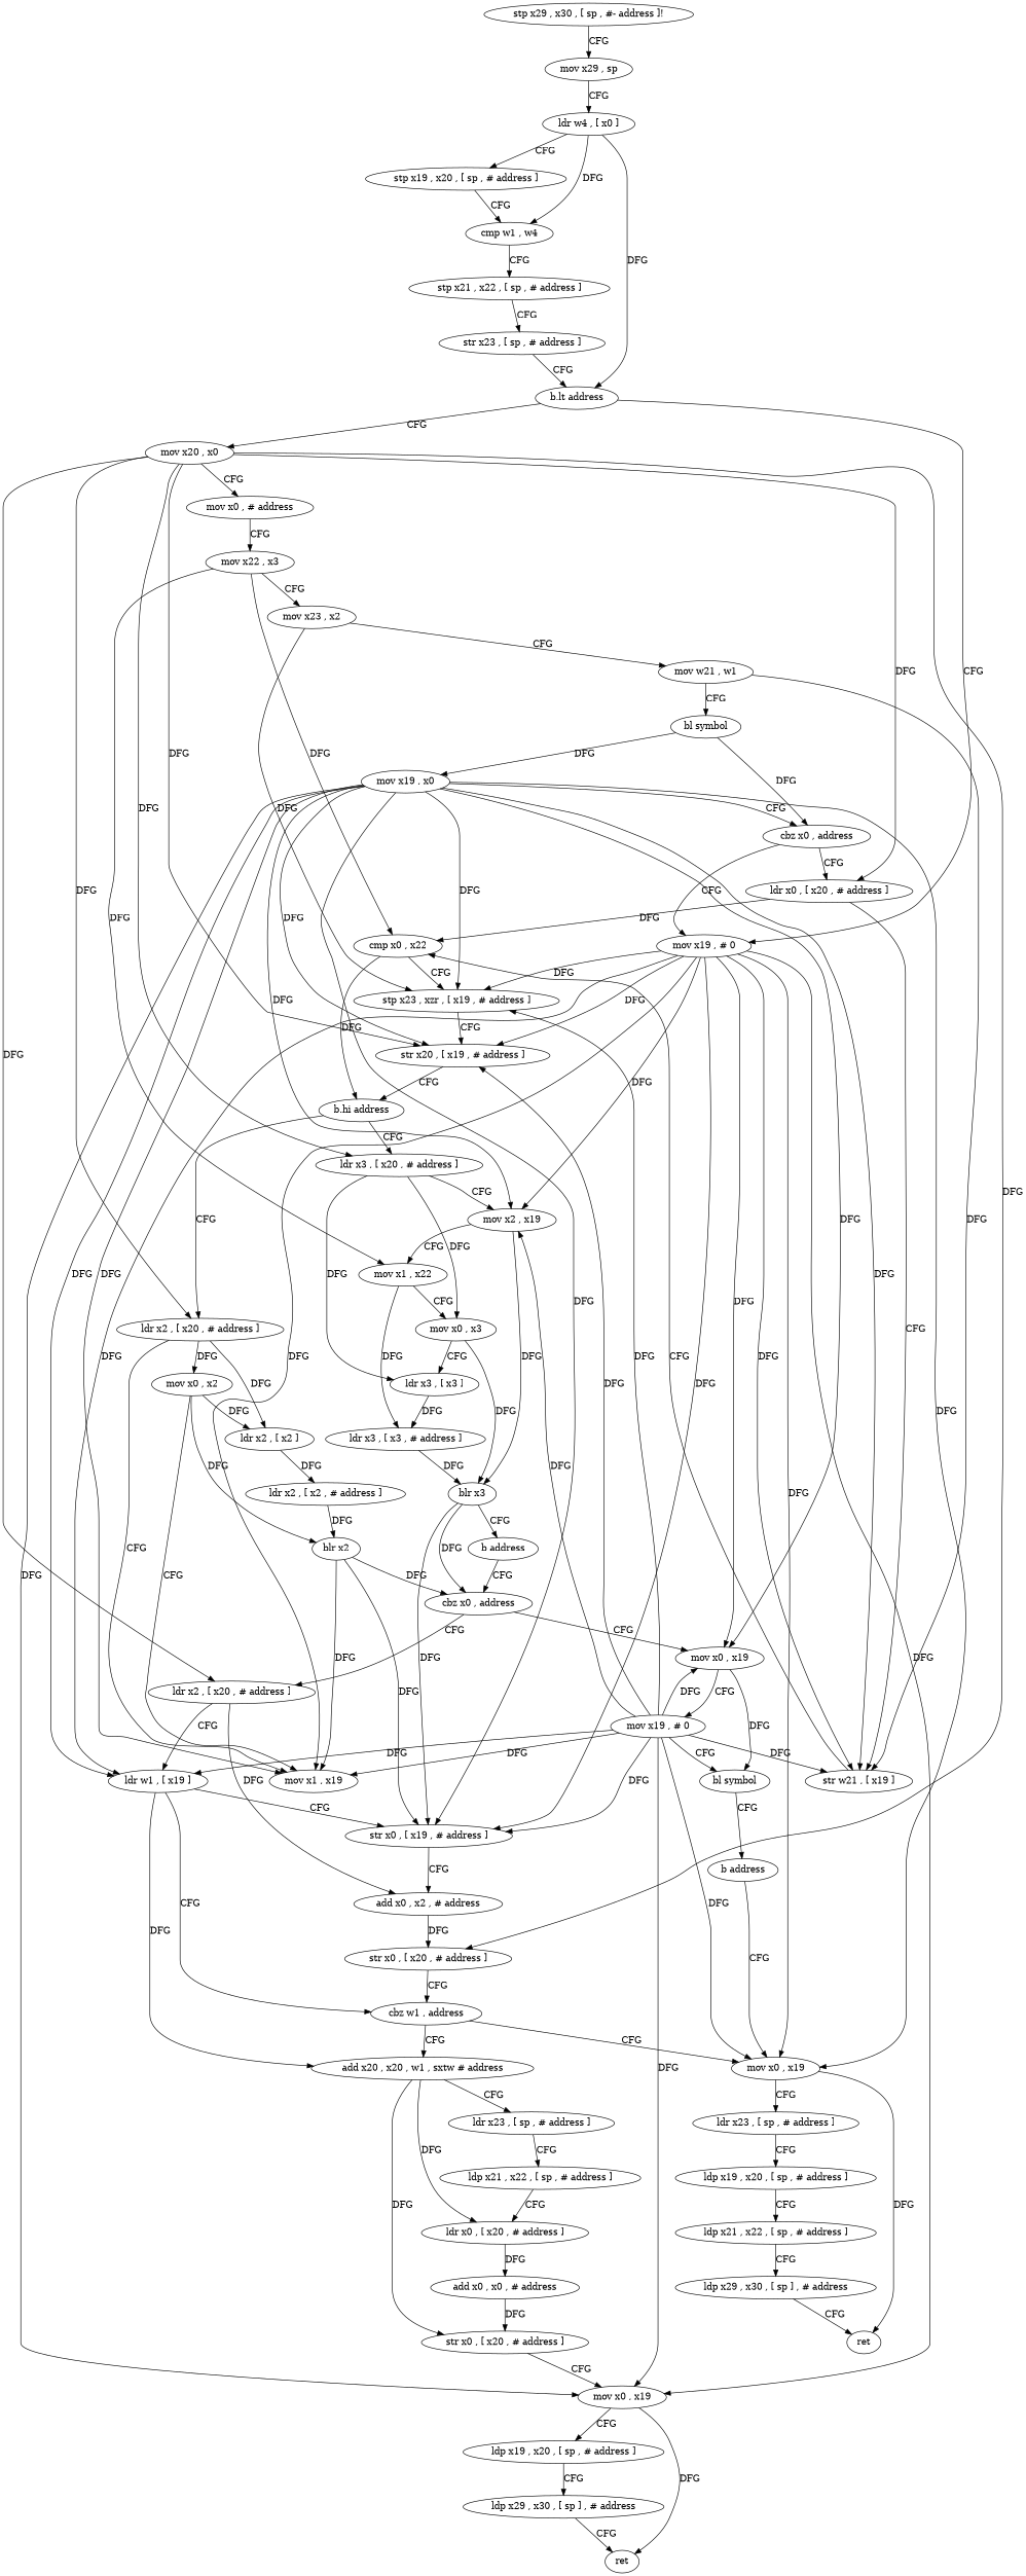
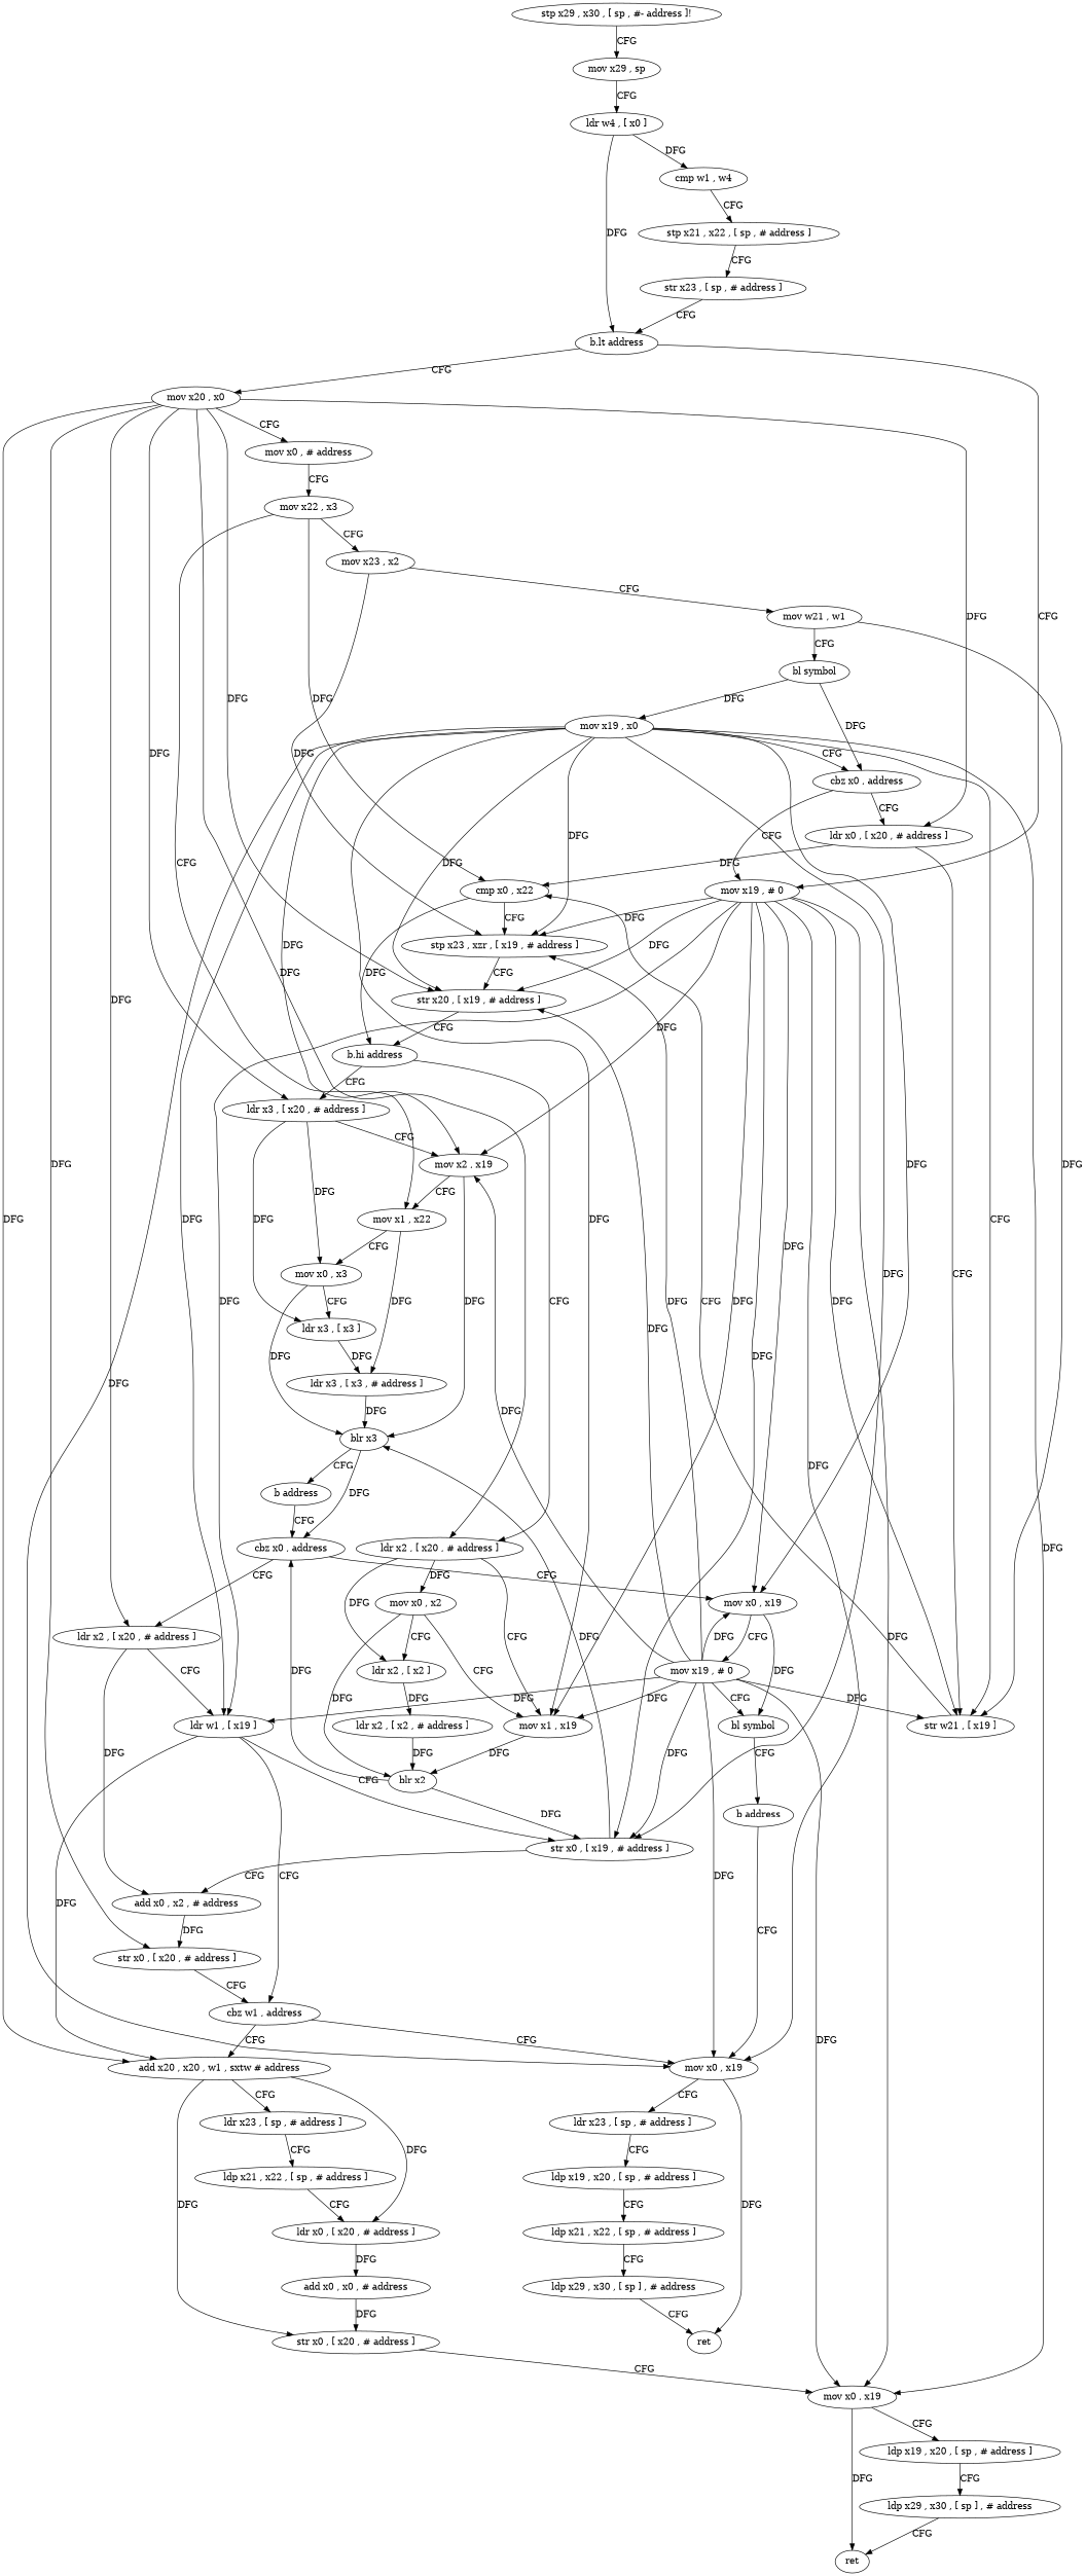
  digraph {
    n1 [label="stp x29 , x30 , [ sp , #- address ]!"]
    n2 [label="mov x29 , sp"]
    n3 [label="ldr w4 , [ x0 ]"]
-   n4 [label="stp x19 , x20 , [ sp , # address ]"]
    n5 [label="cmp w1 , w4"]
    n6 [label="b.lt address"]
    n7 [label="stp x21 , x22 , [ sp , # address ]"]
    n8 [label="str x23 , [ sp , # address ]"]
    n9 [label="mov x20 , x0"]
    n10 [label="mov x19 , # 0"]
    n11 [label="mov x0 , # address"]
    n12 [label="ldr x0 , [ x20 , # address ]"]
    n13 [label="str x20 , [ x19 , # address ]"]
    n14 [label="ldr x3 , [ x20 , # address ]"]
    n15 [label="ldr x2 , [ x20 , # address ]"]
    n16 [label="ldr x2 , [ x20 , # address ]"]
    n17 [label="str x0 , [ x20 , # address ]"]
    n18 [label="add x20 , x20 , w1 , sxtw # address"]
    n19 [label="mov x0 , x19"]
    n20 [label="str w21 , [ x19 ]"]
    n21 [label="stp x23 , xzr , [ x19 , # address ]"]
    n22 [label="mov x2 , x19"]
    n23 [label="mov x1 , x19"]
    n24 [label="mov x0 , x19"]
    n25 [label="ldr w1 , [ x19 ]"]
    n26 [label="str x0 , [ x19 , # address ]"]
    n27 [label="mov x0 , x19"]
    n28 [label="mov x22 , x3"]
    n29 [label="cmp x0 , x22"]
    n30 [label="b.hi address"]
    n31 [label="mov x0 , x3"]
    n32 [label="ldr x3 , [ x3 ]"]
    n33 [label="mov x0 , x2"]
    n34 [label="ldr x2 , [ x2 ]"]
    n35 [label="add x0 , x2 , # address"]
    n36 [label="cbz w1 , address"]
    n37 [label="ldr x23 , [ sp , # address ]"]
    n38 [label="ldr x0 , [ x20 , # address ]"]
    n39 [label="str x0 , [ x20 , # address ]"]
    n40 [label="ldr x23 , [ sp , # address ]"]
    n41 [label=ret]
    n42 [label="mov x1 , x22"]
    n43 [label="blr x3"]
    n44 [label="blr x2"]
    n45 [label="mov x19 , # 0"]
    n46 [label="bl symbol"]
    n47 [label="ldp x19 , x20 , [ sp , # address ]"]
    n48 [label=ret]
    n49 [label="mov x23 , x2"]
    n50 [label="mov w21 , w1"]
    n51 [label="ldr x3 , [ x3 , # address ]"]
    n52 [label="bl symbol"]
    n53 [label="mov x19 , x0"]
    n54 [label="cbz x0 , address"]
    n55 [label="ldp x19 , x20 , [ sp , # address ]"]
    n56 [label="ldr x2 , [ x2 , # address ]"]
    n57 [label="b address"]
    n58 [label="cbz x0 , address"]
    n59 [label="b address"]
    n60 [label="ldp x21 , x22 , [ sp , # address ]"]
    n61 [label="add x0 , x0 , # address"]
    n62 [label="ldp x21 , x22 , [ sp , # address ]"]
    n63 [label="ldp x29 , x30 , [ sp ] , # address"]
    n64 [label="ldp x29 , x30 , [ sp ] , # address"]
    n1 -> n2 [label=CFG]
    n2 -> n3 [label=CFG]
-   n3 -> n4 [label=CFG]
    n3 -> n5 [label=DFG]
    n3 -> n6 [label=DFG]
-   n4 -> n5 [label=CFG]
    n5 -> n7 [label=CFG]
    n6 -> n9 [label=CFG]
    n6 -> n10 [label=CFG]
    n7 -> n8 [label=CFG]
    n8 -> n6 [label=CFG]
    n9 -> n11 [label=CFG]
    n9 -> n12 [label=DFG]
    n9 -> n13 [label=DFG]
    n9 -> n14 [label=DFG]
    n9 -> n15 [label=DFG]
    n9 -> n16 [label=DFG]
    n9 -> n17 [label=DFG]
+   n9 -> n18 [label=DFG]
    n10 -> n13 [label=DFG]
    n10 -> n19 [label=DFG]
    n10 -> n20 [label=DFG]
    n10 -> n21 [label=DFG]
    n10 -> n22 [label=DFG]
    n10 -> n23 [label=DFG]
    n10 -> n24 [label=DFG]
    n10 -> n25 [label=DFG]
    n10 -> n26 [label=DFG]
    n10 -> n27 [label=DFG]
    n11 -> n28 [label=CFG]
    n12 -> n20 [label=CFG]
    n12 -> n29 [label=DFG]
    n13 -> n30 [label=CFG]
    n14 -> n22 [label=CFG]
    n14 -> n31 [label=DFG]
    n14 -> n32 [label=DFG]
    n15 -> n23 [label=CFG]
    n15 -> n33 [label=DFG]
    n15 -> n34 [label=DFG]
    n16 -> n25 [label=CFG]
    n16 -> n35 [label=DFG]
    n17 -> n36 [label=CFG]
    n18 -> n37 [label=CFG]
    n18 -> n38 [label=DFG]
    n18 -> n39 [label=DFG]
    n19 -> n40 [label=CFG]
    n19 -> n41 [label=DFG]
    n20 -> n29 [label=CFG]
    n21 -> n13 [label=CFG]
    n22 -> n42 [label=CFG]
    n22 -> n43 [label=DFG]
-   n44 -> n23 [label=DFG]
+   n23 -> n44 [label=DFG]
    n24 -> n45 [label=CFG]
    n24 -> n46 [label=DFG]
    n25 -> n18 [label=DFG]
    n25 -> n26 [label=CFG]
    n25 -> n36 [label=CFG]
    n26 -> n35 [label=CFG]
    n27 -> n47 [label=CFG]
    n27 -> n48 [label=DFG]
    n28 -> n29 [label=DFG]
-   n28 -> n42 [label=DFG]
+   n28 -> n42 [label=CFG]
    n28 -> n49 [label=CFG]
    n29 -> n21 [label=CFG]
    n29 -> n30 [label=DFG]
    n30 -> n14 [label=CFG]
    n30 -> n15 [label=CFG]
    n31 -> n32 [label=CFG]
    n31 -> n43 [label=DFG]
    n32 -> n51 [label=DFG]
    n33 -> n23 [label=CFG]
-   n33 -> n34 [label=DFG]
+   n33 -> n34 [label=CFG]
    n33 -> n44 [label=DFG]
    n34 -> n56 [label=DFG]
    n35 -> n17 [label=DFG]
    n36 -> n18 [label=CFG]
    n36 -> n19 [label=CFG]
    n37 -> n60 [label=CFG]
    n38 -> n61 [label=DFG]
    n39 -> n27 [label=CFG]
    n40 -> n55 [label=CFG]
    n42 -> n31 [label=CFG]
    n42 -> n51 [label=DFG]
-   n43 -> n26 [label=DFG]
+   n26 -> n43 [label=DFG]
    n43 -> n57 [label=CFG]
    n43 -> n58 [label=DFG]
    n44 -> n26 [label=DFG]
    n44 -> n58 [label=DFG]
    n45 -> n13 [label=DFG]
    n45 -> n19 [label=DFG]
    n45 -> n20 [label=DFG]
    n45 -> n21 [label=DFG]
    n45 -> n22 [label=DFG]
    n45 -> n23 [label=DFG]
    n45 -> n24 [label=DFG]
    n45 -> n25 [label=DFG]
    n45 -> n26 [label=DFG]
    n45 -> n27 [label=DFG]
    n45 -> n46 [label=CFG]
    n46 -> n59 [label=CFG]
    n47 -> n64 [label=CFG]
    n49 -> n21 [label=DFG]
    n49 -> n50 [label=CFG]
    n50 -> n20 [label=DFG]
    n50 -> n52 [label=CFG]
    n51 -> n43 [label=DFG]
    n52 -> n53 [label=DFG]
    n52 -> n54 [label=DFG]
    n53 -> n13 [label=DFG]
    n53 -> n19 [label=DFG]
-   n53 -> n20 [label=DFG]
+   n53 -> n20 [label=CFG]
    n53 -> n21 [label=DFG]
    n53 -> n22 [label=DFG]
    n53 -> n23 [label=DFG]
    n53 -> n24 [label=DFG]
    n53 -> n25 [label=DFG]
    n53 -> n26 [label=DFG]
    n53 -> n27 [label=DFG]
    n53 -> n54 [label=CFG]
    n54 -> n10 [label=CFG]
    n54 -> n12 [label=CFG]
    n55 -> n62 [label=CFG]
    n56 -> n44 [label=DFG]
    n57 -> n58 [label=CFG]
    n58 -> n16 [label=CFG]
    n58 -> n24 [label=CFG]
    n59 -> n19 [label=CFG]
    n60 -> n38 [label=CFG]
    n61 -> n39 [label=DFG]
    n62 -> n63 [label=CFG]
    n63 -> n41 [label=CFG]
    n64 -> n48 [label=CFG]
  }
